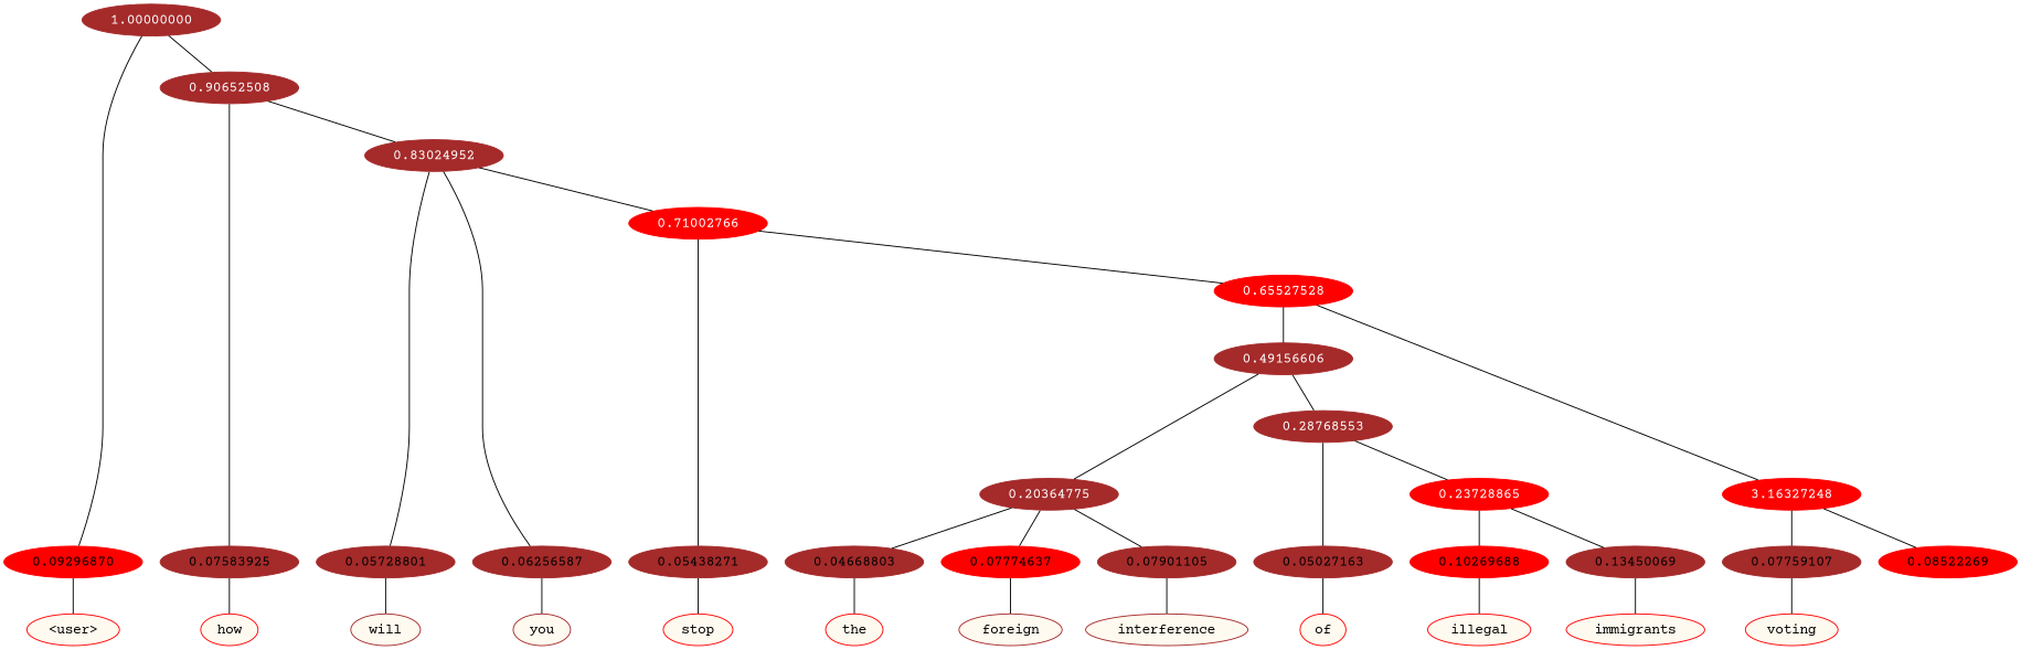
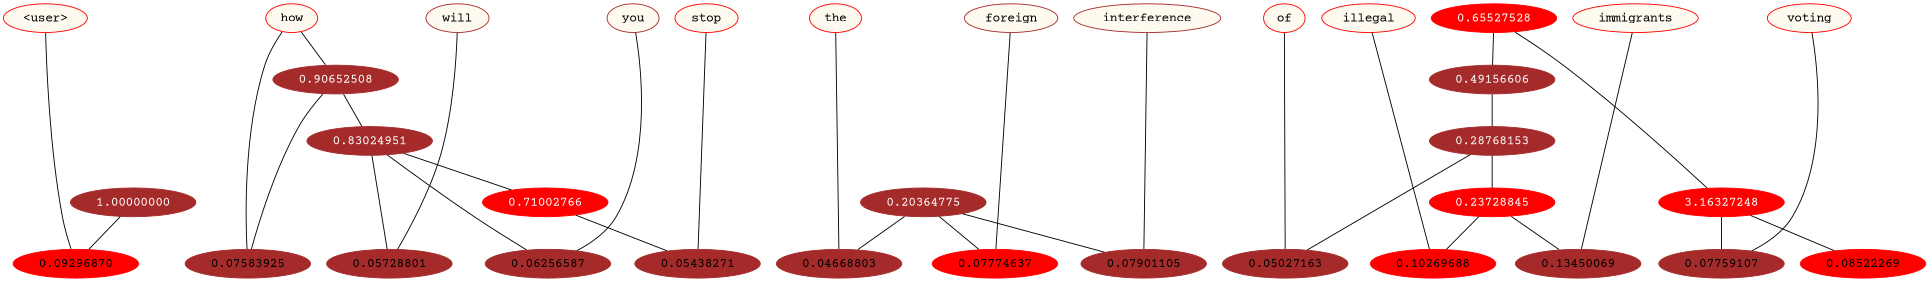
  graph {
    fontname="Courier Prime"
    node [color=brown fontname="Courier Prime" format=png nodesep=0.001 ordering=out overlap_scaling=0.01 ranksep=0.001 style=filled fontcolor=black]
    edge [fontname="Courier Prime"]
    n1 [color=red fillcolor=floralwhite height=0.15 label="\<user\>" style="filled,solid" width=0.15 fontcolor=""]
    n2 [color=red fillcolor=floralwhite height=0.15 label=how style="filled,solid" width=0.15 fontcolor=""]
    n3 [fillcolor=floralwhite height=0.15 label=will style="filled,solid" width=0.15 fontcolor=""]
    n4 [fillcolor=floralwhite height=0.15 label=you style="filled,solid" width=0.15 fontcolor=""]
    n5 [color=red fillcolor=floralwhite height=0.15 label=stop style="filled,solid" width=0.15 fontcolor=""]
    n6 [color=red fillcolor=floralwhite height=0.15 label=the style="filled,solid" width=0.15 fontcolor=""]
    n7 [fillcolor=floralwhite height=0.15 label=foreign style="filled,solid" width=0.15 fontcolor=""]
    n8 [fillcolor=floralwhite height=0.15 label=interference style="filled,solid" width=0.15 fontcolor=""]
    n9 [color=red fillcolor=floralwhite height=0.15 label=of style="filled,solid" width=0.15 fontcolor=""]
    n10 [color=red fillcolor=floralwhite height=0.15 label=illegal style="filled,solid" width=0.15 fontcolor=""]
    n11 [color=red fillcolor=floralwhite height=0.15 label=immigrants style="filled,solid" width=0.15 fontcolor=""]
    n12 [color=red fillcolor=floralwhite height=0.15 label=voting style="filled,solid" width=0.15 fontcolor=""]
    n13 [color=red height=0.15 label=0.09296870 width=0.15]
    n14 [height=0.15 label=0.07583925 width=0.15]
    n15 [height=0.15 label=0.05728801 width=0.15]
    n16 [height=0.15 label=0.06256587 width=0.15]
    n17 [height=0.15 label=0.05438271 width=0.15]
    n18 [height=0.15 label=0.04668803 width=0.15]
    n19 [color=red height=0.15 label=0.07774637 width=0.15]
    n20 [height=0.15 label=0.07901105 width=0.15]
    n21 [height=0.15 label=0.05027163 width=0.15]
    n22 [color=red height=0.15 label=0.10269688 width=0.15]
    n23 [height=0.15 label=0.13450069 width=0.15]
    n24 [height=0.15 label=0.07759107 width=0.15]
    n25 [color=red height=0.15 label=0.08522269 width=0.15]
    n26 [fontcolor=grey99 height=0.15 label=1.00000000 width=0.15]
    n27 [fontcolor=grey99 height=0.15 label=0.90652508 width=0.15]
-   n28 [fontcolor=grey99 height=0.15 label=0.83024952 width=0.15]
+   n28 [fontcolor=grey99 height=0.15 label=0.83024951 width=0.15]
    n29 [color=red fontcolor=grey99 height=0.15 label=0.71002766 width=0.15]
    n30 [color=red fontcolor=grey99 height=0.15 label=0.65527528 width=0.15]
    n31 [fontcolor=grey99 height=0.15 label=0.49156606 width=0.15]
    n32 [color=red fontcolor=grey99 height=0.15 label=3.16327248 width=0.15]
    n33 [fontcolor=grey99 height=0.15 label=0.20364775 width=0.15]
-   n34 [fontcolor=grey99 height=0.15 label=0.28768553 width=0.15]
-   n35 [color=red fontcolor=grey99 height=0.15 label=0.23728865 width=0.15]
+   n34 [fontcolor=grey99 height=0.15 label=0.28768153 width=0.15]
+   n35 [color=red fontcolor=grey99 height=0.15 label=0.23728845 width=0.15]
    subgraph sub_1 {
      rank=same
      n1
      n2
      n3
      n4
      n5
      n6
      n7
      n8
      n9
      n10
      n11
      n12
    }
    subgraph sub_2 {
      rank=same
      n13
      n14
      n15
      n16
      n17
      n18
      n19
      n20
      n21
      n22
      n23
      n24
      n25
    }
    n13 -- n1
    n14 -- n2
    n15 -- n3
    n16 -- n4
    n17 -- n5
    n18 -- n6
    n19 -- n7
    n20 -- n8
    n21 -- n9
    n22 -- n10
    n23 -- n11
    n24 -- n12
    n26 -- n13
-   n26 -- n27
+   n2 -- n27
    n27 -- n14
    n27 -- n28
    n28 -- n15
    n28 -- n16
    n28 -- n29
    n29 -- n17
-   n29 -- n30
    n30 -- n31
    n30 -- n32
-   n31 -- n33
    n31 -- n34
    n32 -- n24
    n32 -- n25
    n33 -- n18
    n33 -- n19
    n33 -- n20
    n34 -- n21
    n34 -- n35
    n35 -- n22
    n35 -- n23
  }
